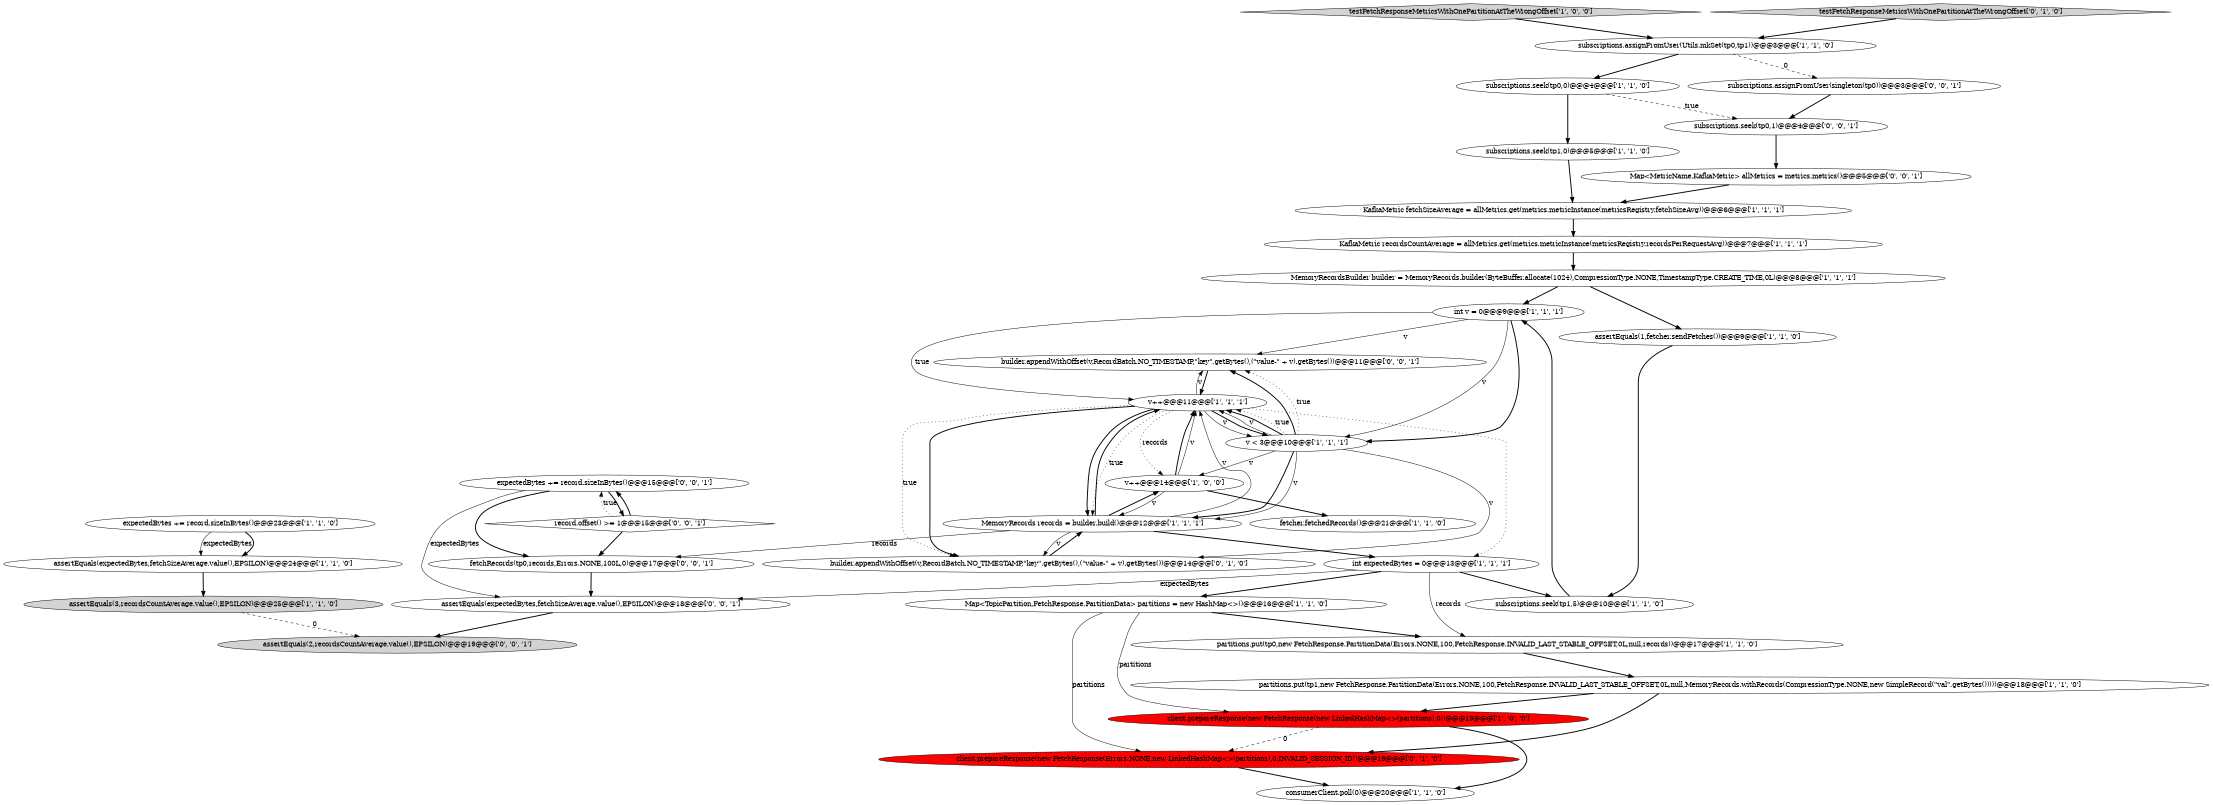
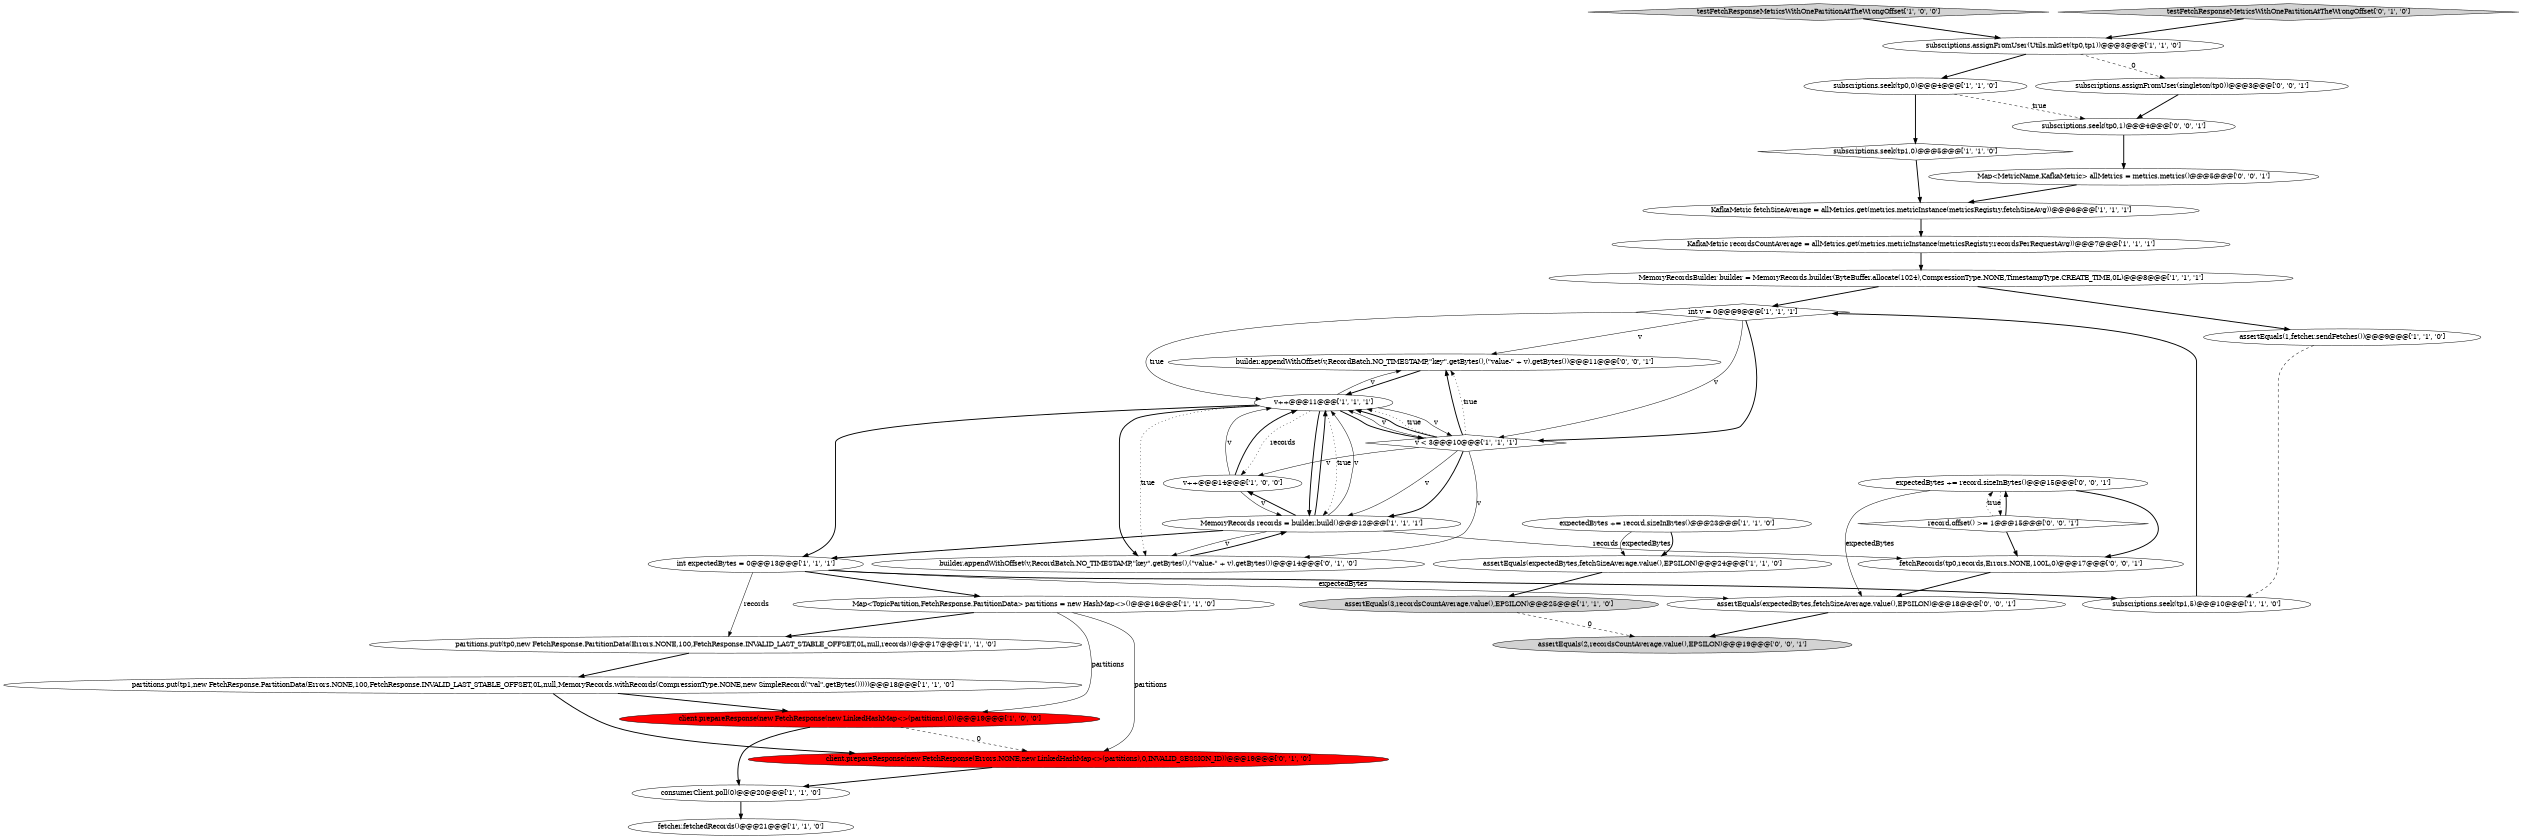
  digraph {
    node [fillcolor=white shape=ellipse style=filled]
    edge [style=bold]
-   n1 [label="subscriptions.seek(tp1,0)@@@5@@@['1', '1', '0']"]
+   n1 [label="subscriptions.seek(tp1,0)@@@5@@@['1', '1', '0']" shape=diamond]
    n2 [label="KafkaMetric fetchSizeAverage = allMetrics.get(metrics.metricInstance(metricsRegistry.fetchSizeAvg))@@@6@@@['1', '1', '1']"]
    n3 [label="KafkaMetric recordsCountAverage = allMetrics.get(metrics.metricInstance(metricsRegistry.recordsPerRequestAvg))@@@7@@@['1', '1', '1']"]
    n4 [label="assertEquals(expectedBytes,fetchSizeAverage.value(),EPSILON)@@@24@@@['1', '1', '0']"]
    n5 [fillcolor=lightgray label="assertEquals(3,recordsCountAverage.value(),EPSILON)@@@25@@@['1', '1', '0']"]
    n6 [fillcolor=lightgray label="assertEquals(2,recordsCountAverage.value(),EPSILON)@@@19@@@['0', '0', '1']"]
    n7 [label="partitions.put(tp1,new FetchResponse.PartitionData(Errors.NONE,100,FetchResponse.INVALID_LAST_STABLE_OFFSET,0L,null,MemoryRecords.withRecords(CompressionType.NONE,new SimpleRecord(\"val\".getBytes()))))@@@18@@@['1', '1', '0']"]
    n8 [fillcolor=red label="client.prepareResponse(new FetchResponse(Errors.NONE,new LinkedHashMap<>(partitions),0,INVALID_SESSION_ID))@@@19@@@['0', '1', '0']"]
    n9 [fillcolor=red label="client.prepareResponse(new FetchResponse(new LinkedHashMap<>(partitions),0))@@@19@@@['1', '0', '0']"]
    n10 [label="consumerClient.poll(0)@@@20@@@['1', '1', '0']"]
    n11 [label="subscriptions.assignFromUser(Utils.mkSet(tp0,tp1))@@@3@@@['1', '1', '0']"]
    n12 [label="subscriptions.seek(tp0,0)@@@4@@@['1', '1', '0']"]
    n13 [label="subscriptions.assignFromUser(singleton(tp0))@@@3@@@['0', '0', '1']"]
    n14 [label="subscriptions.seek(tp0,1)@@@4@@@['0', '0', '1']"]
    n15 [label="Map<MetricName,KafkaMetric> allMetrics = metrics.metrics()@@@5@@@['0', '0', '1']"]
    n16 [label="fetcher.fetchedRecords()@@@21@@@['1', '1', '0']"]
    n17 [label="subscriptions.seek(tp1,5)@@@10@@@['1', '1', '0']"]
-   n18 [label="int v = 0@@@9@@@['1', '1', '1']"]
+   n18 [label="int v = 0@@@9@@@['1', '1', '1']" shape=diamond]
    n19 [label="builder.appendWithOffset(v,RecordBatch.NO_TIMESTAMP,\"key\".getBytes(),(\"value-\" + v).getBytes())@@@11@@@['0', '0', '1']"]
    n20 [label="v++@@@11@@@['1', '1', '1']"]
-   n21 [label="v < 3@@@10@@@['1', '1', '1']"]
+   n21 [label="v < 3@@@10@@@['1', '1', '1']" shape=diamond]
    n22 [fillcolor=lightgray label="testFetchResponseMetricsWithOnePartitionAtTheWrongOffset['1', '0', '0']" shape=diamond]
    n23 [label="expectedBytes += record.sizeInBytes()@@@23@@@['1', '1', '0']"]
    n24 [label="MemoryRecords records = builder.build()@@@12@@@['1', '1', '1']"]
    n25 [label="builder.appendWithOffset(v,RecordBatch.NO_TIMESTAMP,\"key\".getBytes(),(\"value-\" + v).getBytes())@@@14@@@['0', '1', '0']"]
    n26 [label="v++@@@14@@@['1', '0', '0']"]
    n27 [label="int expectedBytes = 0@@@13@@@['1', '1', '1']"]
    n28 [label="assertEquals(1,fetcher.sendFetches())@@@9@@@['1', '1', '0']"]
    n29 [fillcolor=lightgray label="testFetchResponseMetricsWithOnePartitionAtTheWrongOffset['0', '1', '0']" shape=diamond]
    n30 [label="fetchRecords(tp0,records,Errors.NONE,100L,0)@@@17@@@['0', '0', '1']"]
    n31 [label="assertEquals(expectedBytes,fetchSizeAverage.value(),EPSILON)@@@18@@@['0', '0', '1']"]
    n32 [label="Map<TopicPartition,FetchResponse.PartitionData> partitions = new HashMap<>()@@@16@@@['1', '1', '0']"]
    n33 [label="partitions.put(tp0,new FetchResponse.PartitionData(Errors.NONE,100,FetchResponse.INVALID_LAST_STABLE_OFFSET,0L,null,records))@@@17@@@['1', '1', '0']"]
    n34 [label="expectedBytes += record.sizeInBytes()@@@15@@@['0', '0', '1']"]
    n35 [label="record.offset() >= 1@@@15@@@['0', '0', '1']" shape=diamond]
    n36 [label="MemoryRecordsBuilder builder = MemoryRecords.builder(ByteBuffer.allocate(1024),CompressionType.NONE,TimestampType.CREATE_TIME,0L)@@@8@@@['1', '1', '1']"]
    n1 -> n2
    n2 -> n3
    n3 -> n36
    n4 -> n5
    n5 -> n6 [label=0 style=dashed]
    n7 -> n8
    n7 -> n9
    n8 -> n10
    n9 -> n8 [label=0 style=dashed]
    n9 -> n10
-   n26 -> n16
+   n10 -> n16
    n11 -> n12
    n11 -> n13 [label=0 style=dashed]
    n12 -> n1
    n12 -> n14 [label=true style=dashed]
    n13 -> n14
    n14 -> n15
    n15 -> n2
    n17 -> n18
    n18 -> n19 [label=v style=solid]
    n18 -> n20 [label=true style=solid]
    n18 -> n21
    n18 -> n21 [label=v style=solid]
    n19 -> n20
    n20 -> n19 [label=v style=solid]
    n20 -> n21 [label=v style=solid]
    n20 -> n21
    n20 -> n24 [label=true style=dotted]
    n20 -> n24
    n20 -> n25
    n20 -> n25 [label=true style=dotted]
    n20 -> n26 [label=records style=dotted]
-   n20 -> n27 [style=dotted]
+   n20 -> n27
    n21 -> n19
    n21 -> n19 [label=true style=dotted]
    n21 -> n20 [label=v style=solid]
    n21 -> n20
    n21 -> n20 [label=true style=dotted]
    n21 -> n24
    n21 -> n24 [label=v style=solid]
    n21 -> n25 [label=v style=solid]
    n21 -> n26 [label=v style=solid]
    n22 -> n11
    n23 -> n4 [label=expectedBytes style=solid]
    n23 -> n4
    n24 -> n20 [label=v style=solid]
    n24 -> n20
    n24 -> n25 [label=v style=solid]
    n24 -> n26
    n24 -> n27
    n24 -> n30 [label=records style=solid]
    n25 -> n24
    n26 -> n20 [label=v style=solid]
    n26 -> n20
    n26 -> n24 [label=v style=solid]
    n27 -> n17
    n27 -> n31 [label=expectedBytes style=solid]
    n27 -> n32
    n27 -> n33 [label=records style=solid]
-   n28 -> n17
+   n28 -> n17 [style=dashed]
    n29 -> n11
    n30 -> n31
    n31 -> n6
    n32 -> n8 [label=partitions style=solid]
    n32 -> n9 [label=partitions style=solid]
    n32 -> n33
    n33 -> n7
    n34 -> n30
    n34 -> n31 [label=expectedBytes style=solid]
-   n34 -> n35
+   n34 -> n35 [style=dotted]
    n35 -> n30
    n35 -> n34
    n35 -> n34 [label=true style=dotted]
    n36 -> n18
    n36 -> n28
  }
